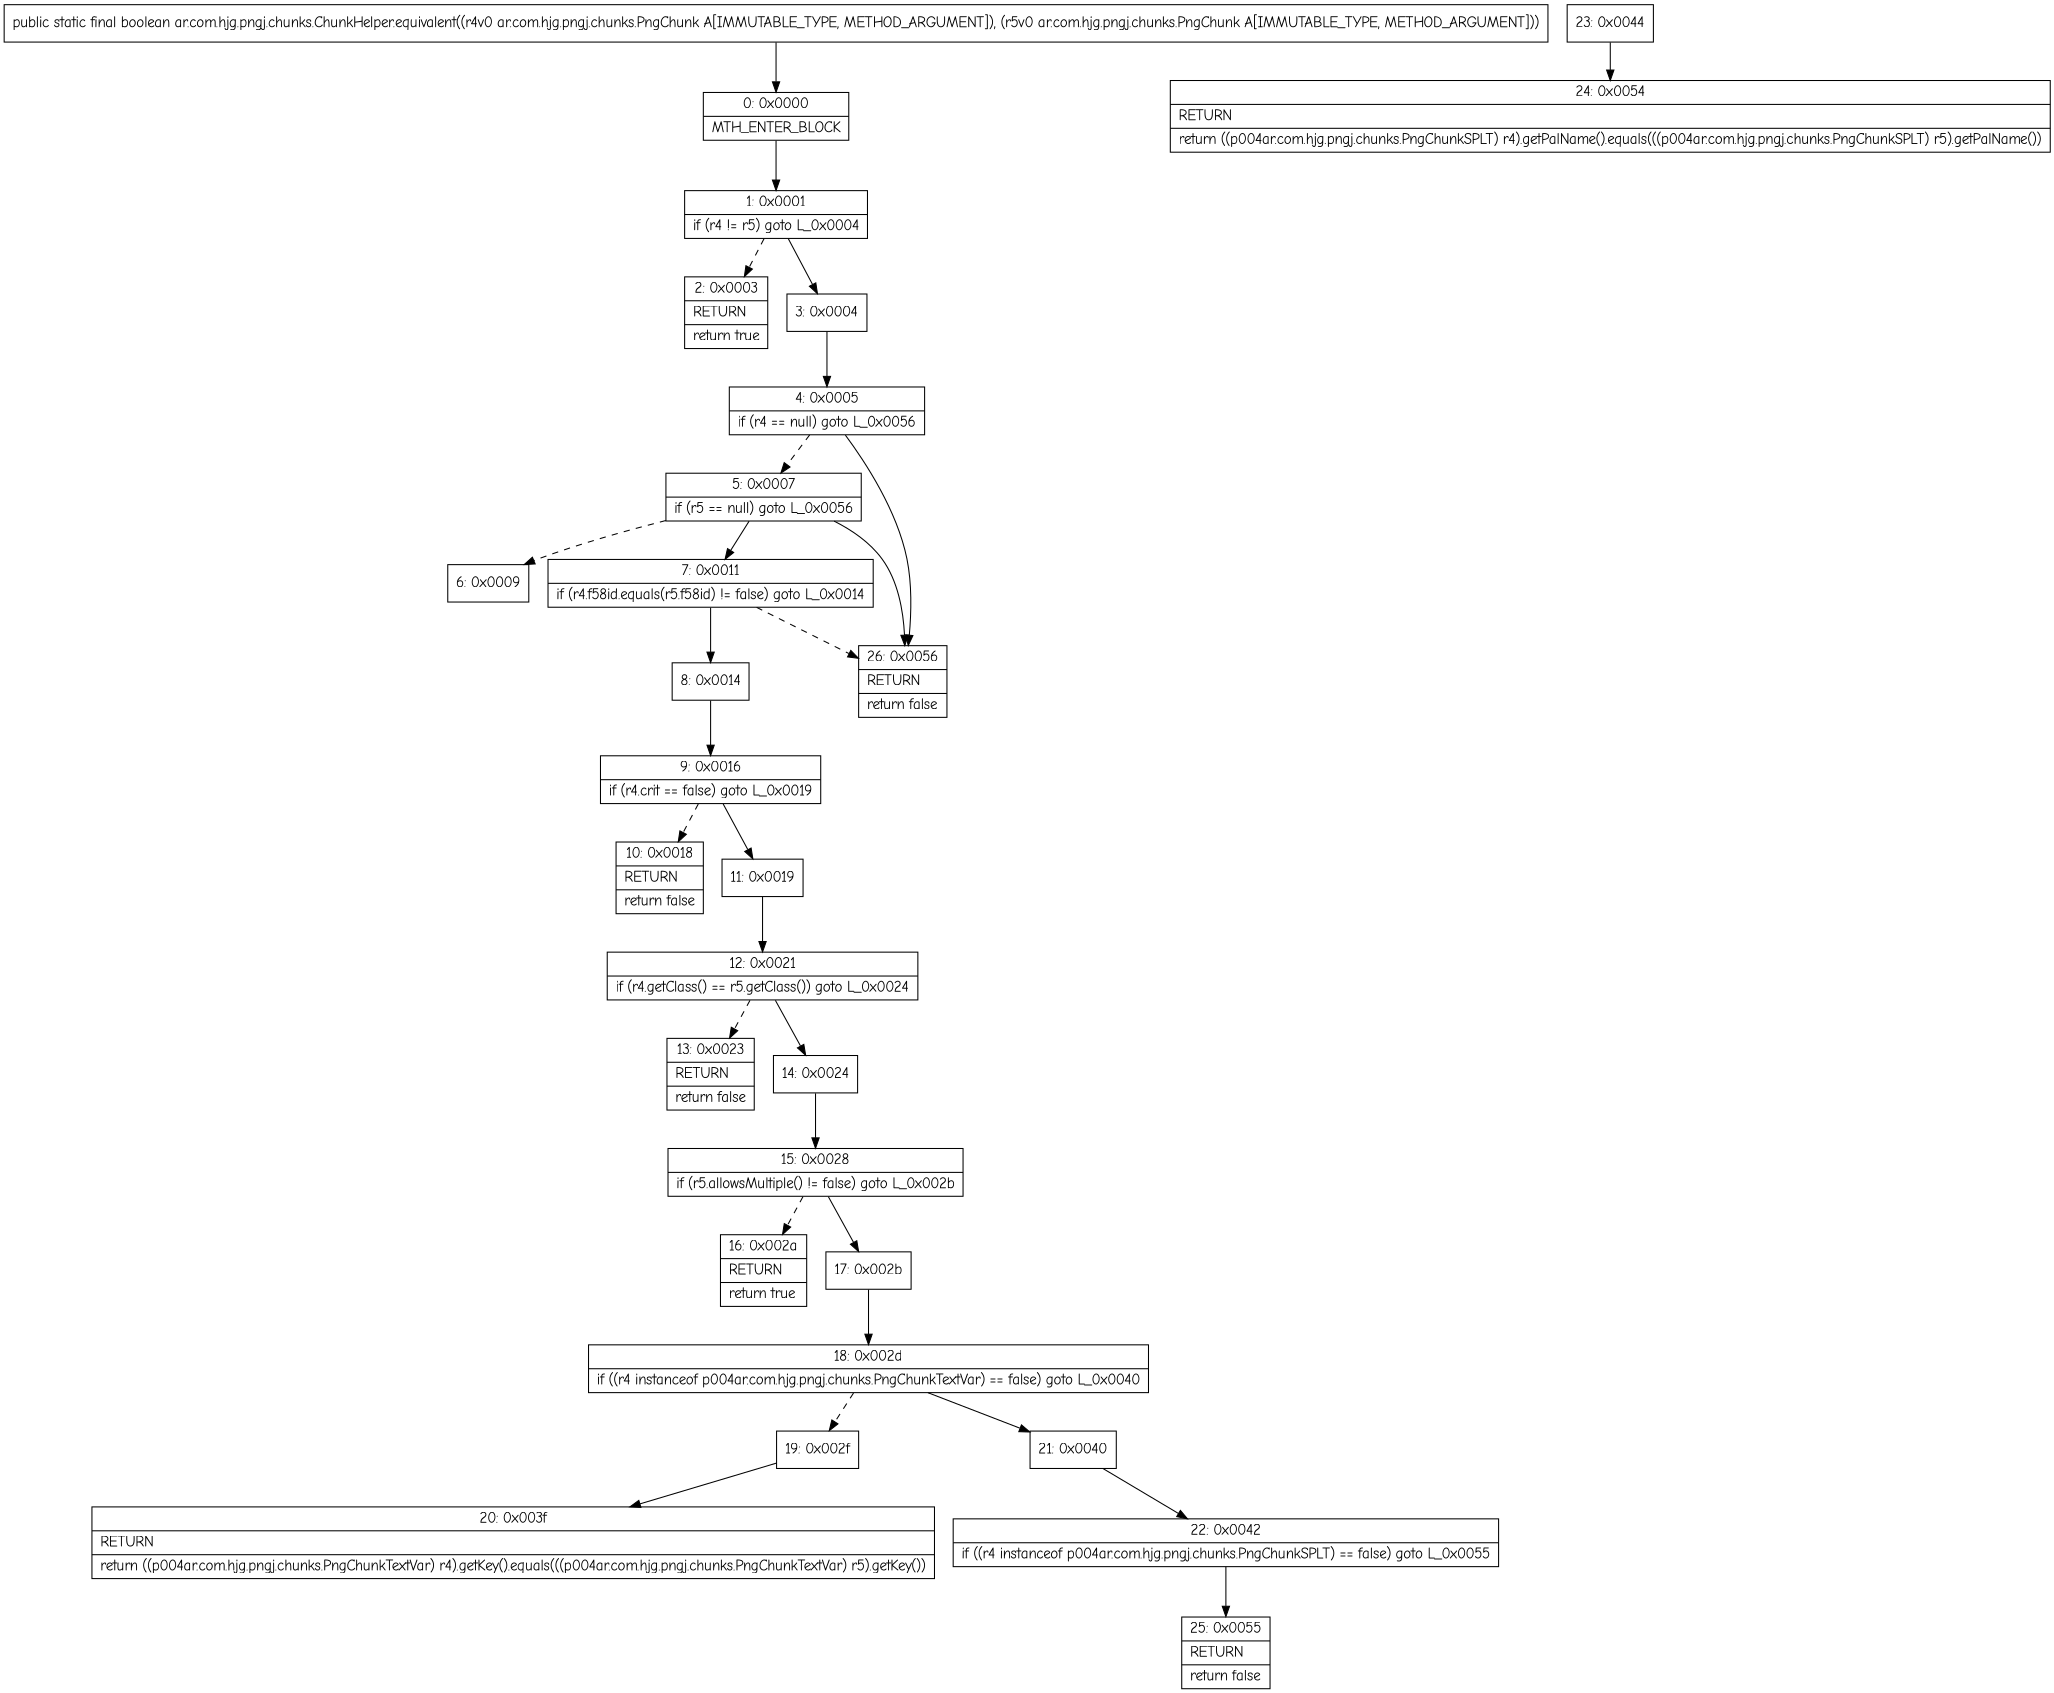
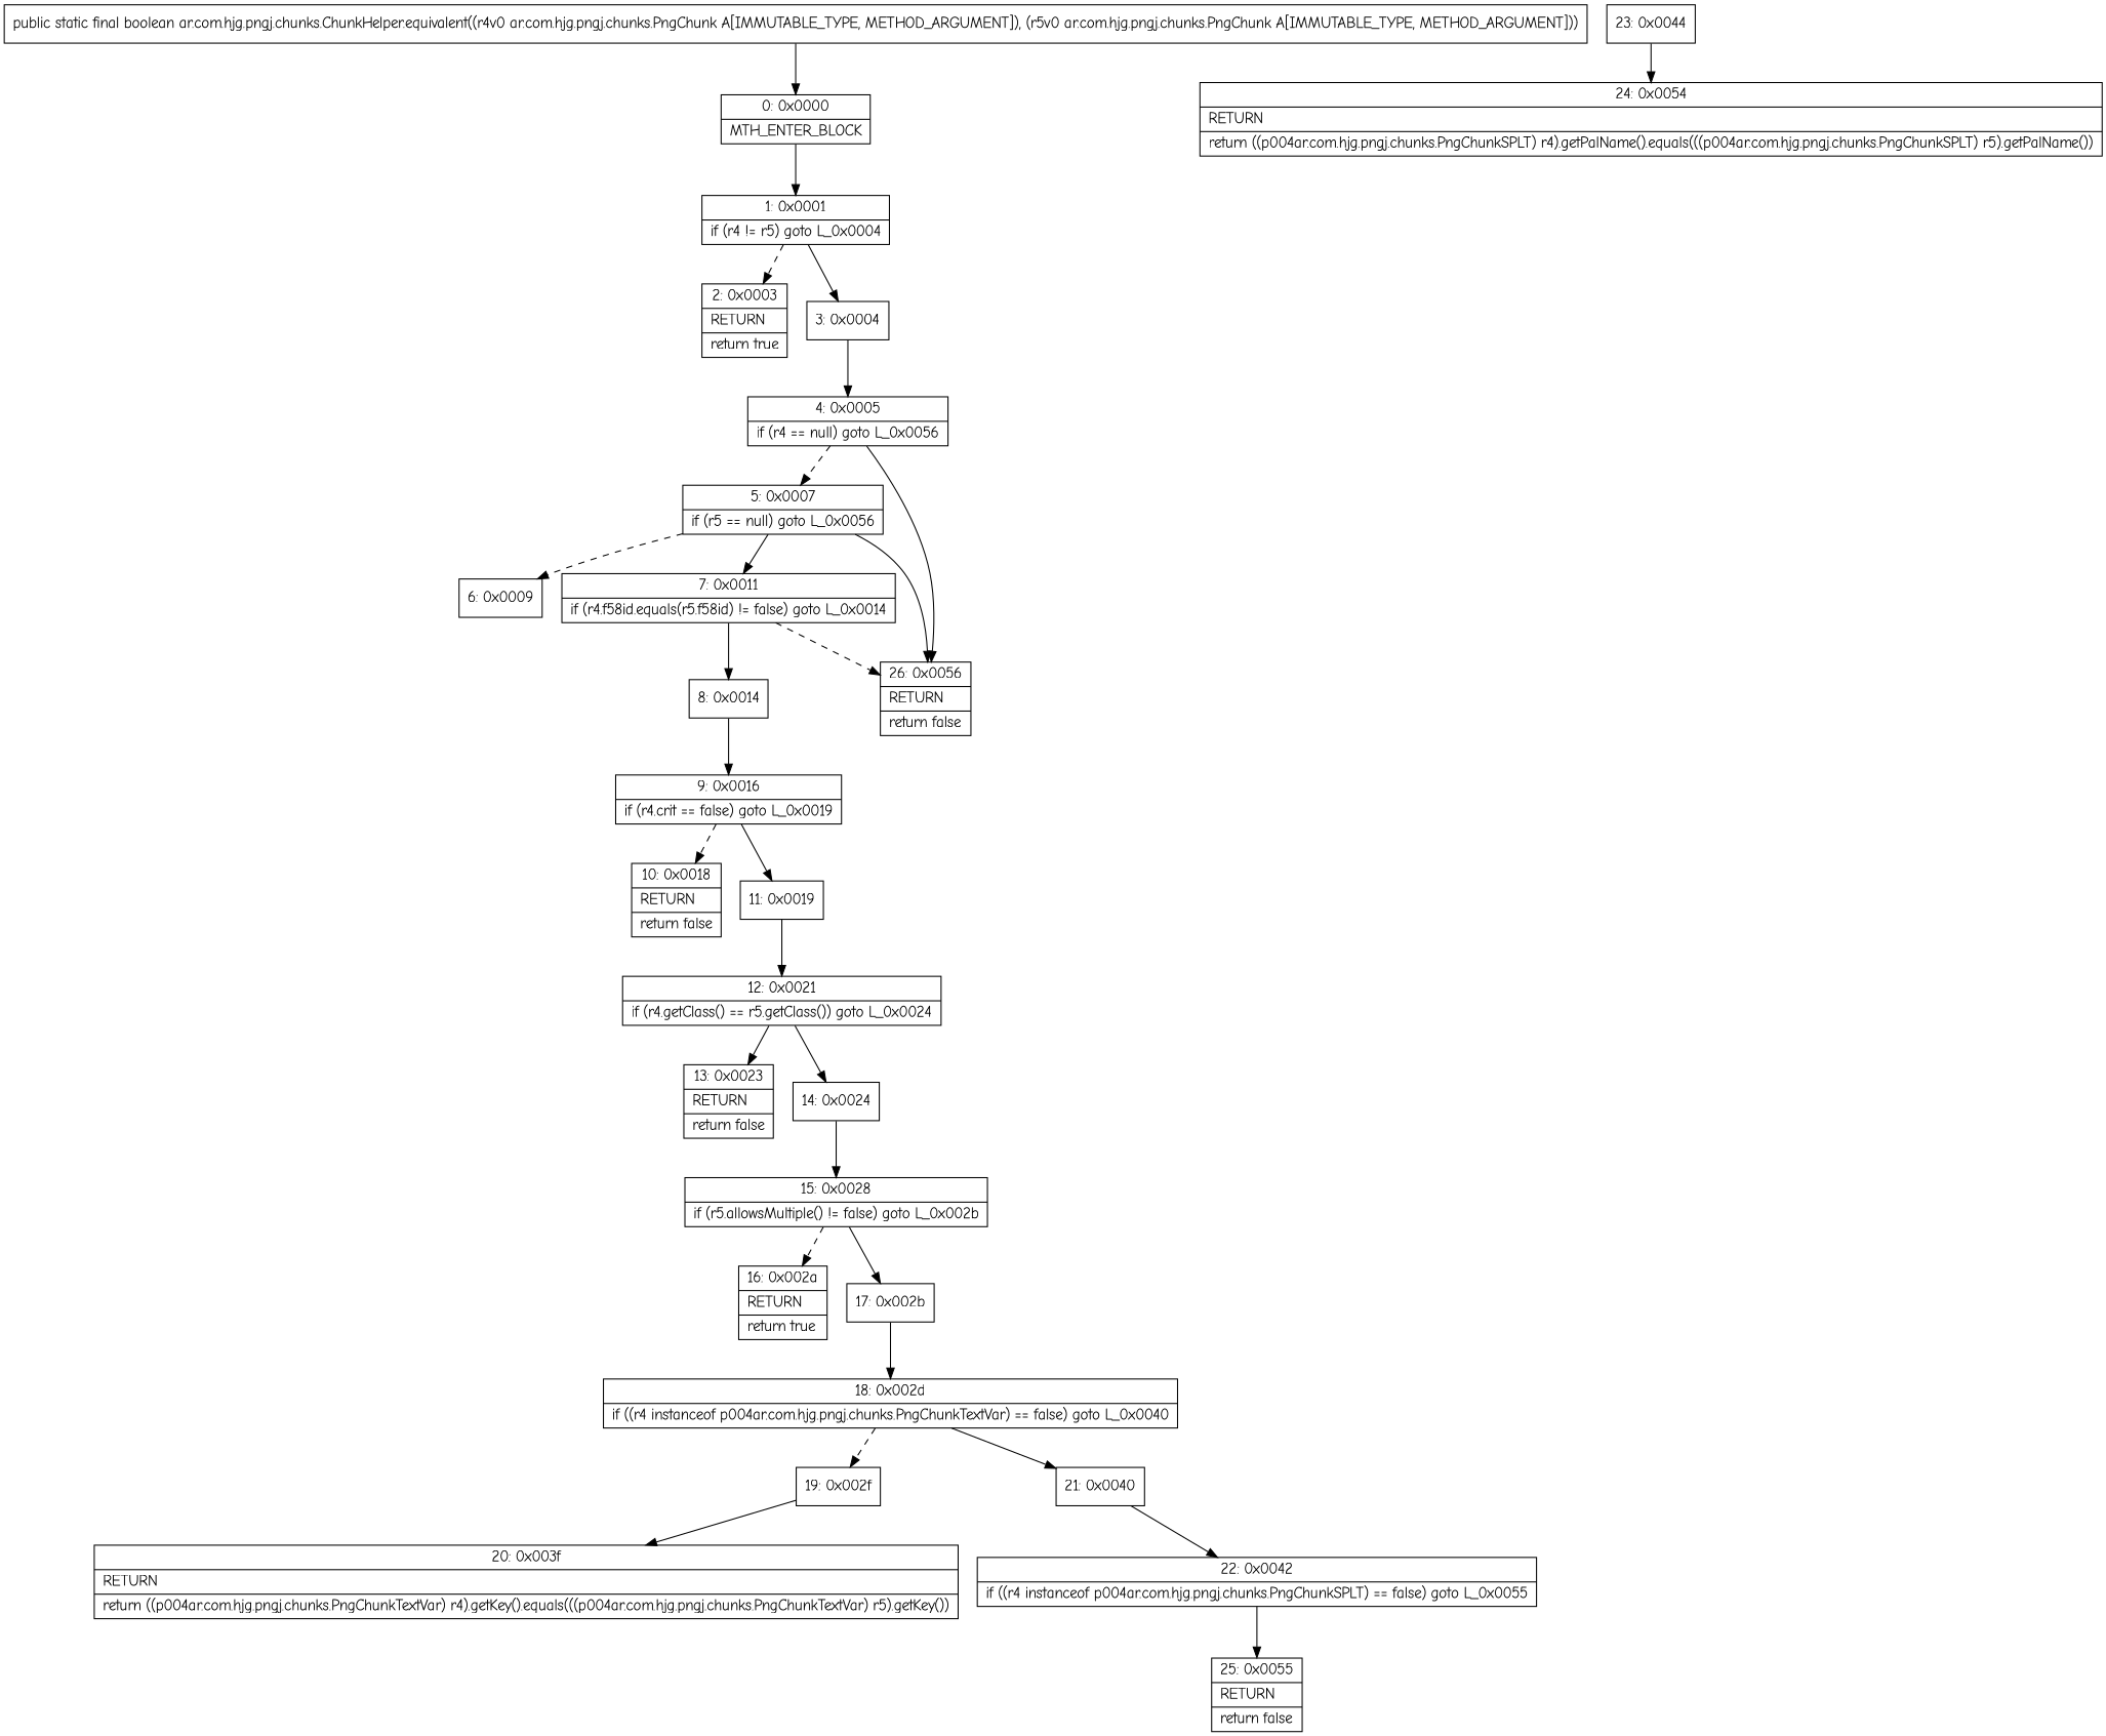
  digraph {
    fontname="Comic Neue"
    node [fontname="Comic Neue" shape=record]
    edge [fontname="Comic Neue"]
    n1 [label="{0\:\ 0x0000|MTH_ENTER_BLOCK\l}"]
    n2 [label="{1\:\ 0x0001|if (r4 != r5) goto L_0x0004\l}"]
    n3 [label="{2\:\ 0x0003|RETURN\l|return true\l}"]
    n4 [label="{3\:\ 0x0004}"]
    n5 [label="{4\:\ 0x0005|if (r4 == null) goto L_0x0056\l}"]
    n6 [label="{5\:\ 0x0007|if (r5 == null) goto L_0x0056\l}"]
    n7 [label="{26\:\ 0x0056|RETURN\l|return false\l}"]
    n8 [label="{6\:\ 0x0009}"]
    n9 [label="{7\:\ 0x0011|if (r4.f58id.equals(r5.f58id) != false) goto L_0x0014\l}"]
    n10 [label="{8\:\ 0x0014}"]
    n11 [label="{9\:\ 0x0016|if (r4.crit == false) goto L_0x0019\l}"]
    n12 [label="{10\:\ 0x0018|RETURN\l|return false\l}"]
    n13 [label="{11\:\ 0x0019}"]
    n14 [label="{12\:\ 0x0021|if (r4.getClass() == r5.getClass()) goto L_0x0024\l}"]
    n15 [label="{13\:\ 0x0023|RETURN\l|return false\l}"]
    n16 [label="{14\:\ 0x0024}"]
    n17 [label="{15\:\ 0x0028|if (r5.allowsMultiple() != false) goto L_0x002b\l}"]
    n18 [label="{16\:\ 0x002a|RETURN\l|return true\l}"]
    n19 [label="{17\:\ 0x002b}"]
    n20 [label="{18\:\ 0x002d|if ((r4 instanceof p004ar.com.hjg.pngj.chunks.PngChunkTextVar) == false) goto L_0x0040\l}"]
    n21 [label="{19\:\ 0x002f}"]
    n22 [label="{21\:\ 0x0040}"]
    n23 [label="{20\:\ 0x003f|RETURN\l|return ((p004ar.com.hjg.pngj.chunks.PngChunkTextVar) r4).getKey().equals(((p004ar.com.hjg.pngj.chunks.PngChunkTextVar) r5).getKey())\l}"]
    n24 [label="{22\:\ 0x0042|if ((r4 instanceof p004ar.com.hjg.pngj.chunks.PngChunkSPLT) == false) goto L_0x0055\l}"]
    n25 [label="{25\:\ 0x0055|RETURN\l|return false\l}"]
    n26 [label="{23\:\ 0x0044}"]
    n27 [label="{24\:\ 0x0054|RETURN\l|return ((p004ar.com.hjg.pngj.chunks.PngChunkSPLT) r4).getPalName().equals(((p004ar.com.hjg.pngj.chunks.PngChunkSPLT) r5).getPalName())\l}"]
    n28 [label="{public static final boolean ar.com.hjg.pngj.chunks.ChunkHelper.equivalent((r4v0 ar.com.hjg.pngj.chunks.PngChunk A[IMMUTABLE_TYPE, METHOD_ARGUMENT]), (r5v0 ar.com.hjg.pngj.chunks.PngChunk A[IMMUTABLE_TYPE, METHOD_ARGUMENT])) }"]
    n1 -> n2
    n2 -> n3 [style=dashed]
    n2 -> n4
    n4 -> n5
    n5 -> n6 [style=dashed]
    n5 -> n7
    n6 -> n7
    n6 -> n8 [style=dashed]
    n6 -> n9
    n9 -> n7 [style=dashed]
    n9 -> n10
    n10 -> n11
    n11 -> n12 [style=dashed]
    n11 -> n13
    n13 -> n14
-   n14 -> n15 [style=dashed]
+   n14 -> n15 [style=solid]
    n14 -> n16
    n16 -> n17
    n17 -> n18 [style=dashed]
    n17 -> n19
    n19 -> n20
    n20 -> n21 [style=dashed]
    n20 -> n22
    n21 -> n23
    n22 -> n24
    n24 -> n25
    n26 -> n27
    n28 -> n1
  }
